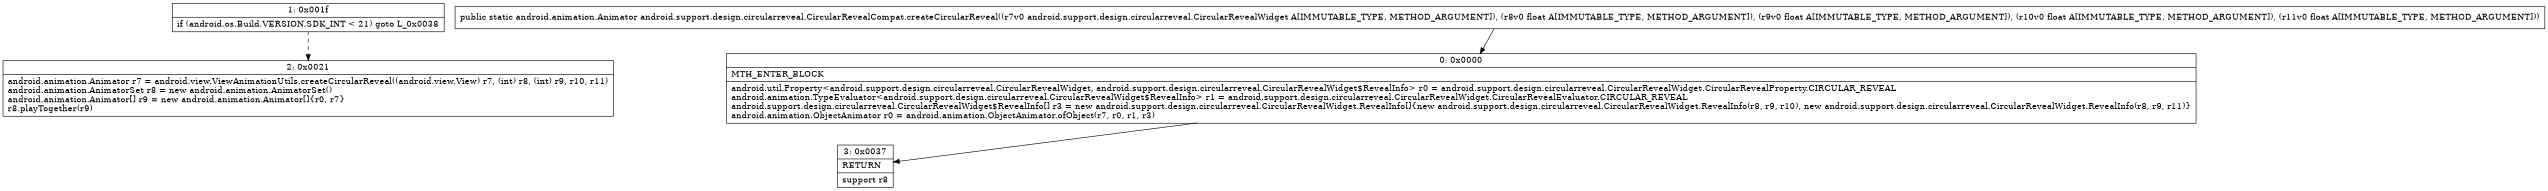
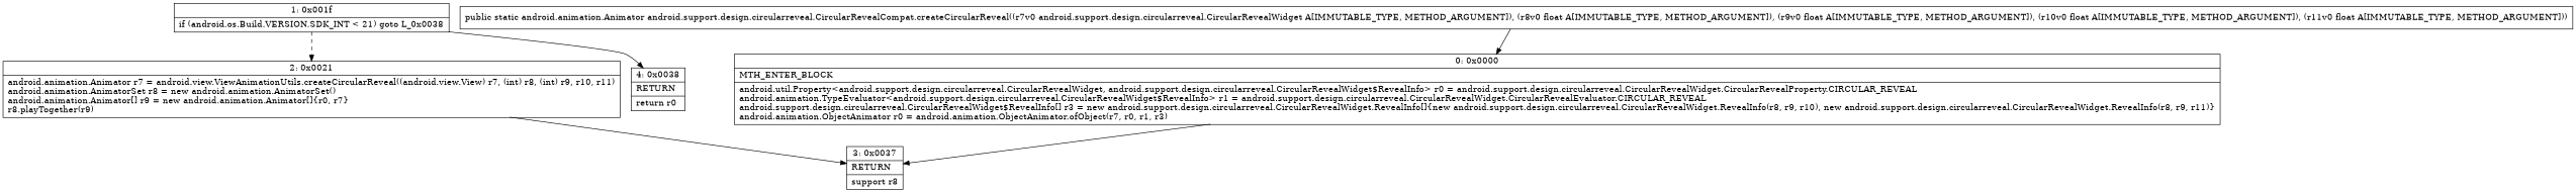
  digraph {
    node [shape=record]
    n1 [label="{0\:\ 0x0000|MTH_ENTER_BLOCK\l|android.util.Property\<android.support.design.circularreveal.CircularRevealWidget, android.support.design.circularreveal.CircularRevealWidget$RevealInfo\> r0 = android.support.design.circularreveal.CircularRevealWidget.CircularRevealProperty.CIRCULAR_REVEAL\landroid.animation.TypeEvaluator\<android.support.design.circularreveal.CircularRevealWidget$RevealInfo\> r1 = android.support.design.circularreveal.CircularRevealWidget.CircularRevealEvaluator.CIRCULAR_REVEAL\landroid.support.design.circularreveal.CircularRevealWidget$RevealInfo[] r3 = new android.support.design.circularreveal.CircularRevealWidget.RevealInfo[]\{new android.support.design.circularreveal.CircularRevealWidget.RevealInfo(r8, r9, r10), new android.support.design.circularreveal.CircularRevealWidget.RevealInfo(r8, r9, r11)\}\landroid.animation.ObjectAnimator r0 = android.animation.ObjectAnimator.ofObject(r7, r0, r1, r3)\l}"]
    n2 [label="{3\:\ 0x0037|RETURN\l|support r8\l}"]
    n3 [label="{1\:\ 0x001f|if (android.os.Build.VERSION.SDK_INT \< 21) goto L_0x0038\l}"]
    n4 [label="{2\:\ 0x0021|android.animation.Animator r7 = android.view.ViewAnimationUtils.createCircularReveal((android.view.View) r7, (int) r8, (int) r9, r10, r11)\landroid.animation.AnimatorSet r8 = new android.animation.AnimatorSet()\landroid.animation.Animator[] r9 = new android.animation.Animator[]\{r0, r7\}\lr8.playTogether(r9)\l}"]
+   n5 [label="{4\:\ 0x0038|RETURN\l|return r0\l}"]
    n6 [label="{public static android.animation.Animator android.support.design.circularreveal.CircularRevealCompat.createCircularReveal((r7v0 android.support.design.circularreveal.CircularRevealWidget A[IMMUTABLE_TYPE, METHOD_ARGUMENT]), (r8v0 float A[IMMUTABLE_TYPE, METHOD_ARGUMENT]), (r9v0 float A[IMMUTABLE_TYPE, METHOD_ARGUMENT]), (r10v0 float A[IMMUTABLE_TYPE, METHOD_ARGUMENT]), (r11v0 float A[IMMUTABLE_TYPE, METHOD_ARGUMENT])) }"]
    n1 -> n2
    n3 -> n4 [style=dashed]
+   n3 -> n5
+   n4 -> n2
    n6 -> n1
  }
